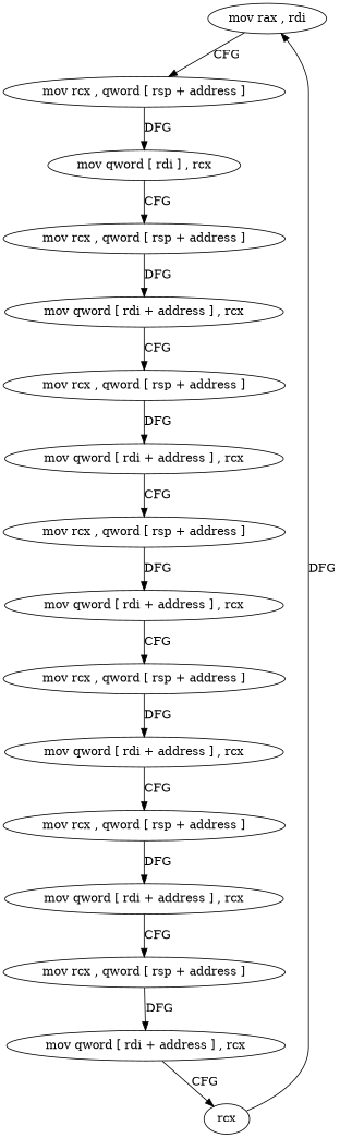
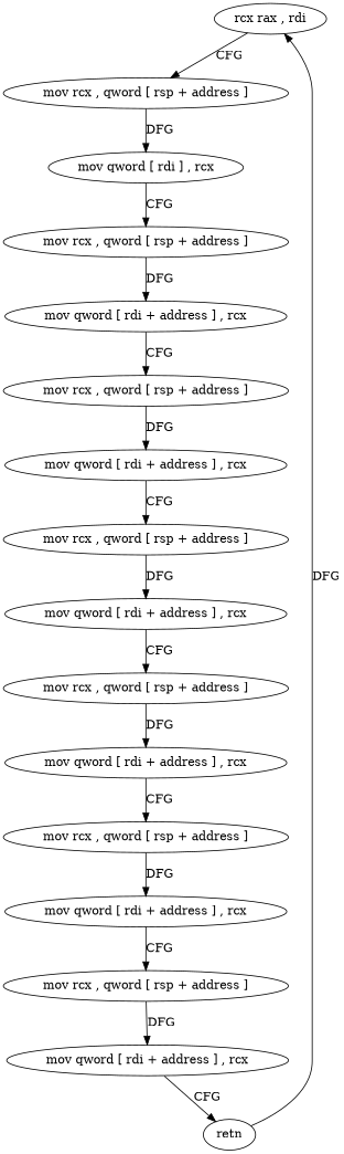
  digraph {
-   n1 [label="mov rax , rdi"]
+   n1 [label="rcx rax , rdi"]
    n2 [label="mov rcx , qword [ rsp + address ]"]
    n3 [label="mov qword [ rdi ] , rcx"]
-   n4 [label=rcx]
+   n4 [label=retn]
    n5 [label="mov rcx , qword [ rsp + address ]"]
    n6 [label="mov qword [ rdi + address ] , rcx"]
    n7 [label="mov rcx , qword [ rsp + address ]"]
    n8 [label="mov qword [ rdi + address ] , rcx"]
    n9 [label="mov rcx , qword [ rsp + address ]"]
    n10 [label="mov qword [ rdi + address ] , rcx"]
    n11 [label="mov rcx , qword [ rsp + address ]"]
    n12 [label="mov qword [ rdi + address ] , rcx"]
    n13 [label="mov rcx , qword [ rsp + address ]"]
    n14 [label="mov qword [ rdi + address ] , rcx"]
    n15 [label="mov rcx , qword [ rsp + address ]"]
    n16 [label="mov qword [ rdi + address ] , rcx"]
    n1 -> n2 [label=CFG]
    n2 -> n3 [label=DFG]
    n3 -> n5 [label=CFG]
    n4 -> n1 [label=DFG]
    n5 -> n6 [label=DFG]
    n6 -> n7 [label=CFG]
    n7 -> n8 [label=DFG]
    n8 -> n9 [label=CFG]
    n9 -> n10 [label=DFG]
    n10 -> n11 [label=CFG]
    n11 -> n12 [label=DFG]
    n12 -> n13 [label=CFG]
    n13 -> n14 [label=DFG]
    n14 -> n15 [label=CFG]
    n15 -> n16 [label=DFG]
    n16 -> n4 [label=CFG]
  }
